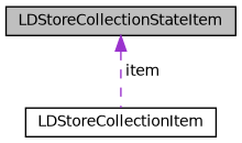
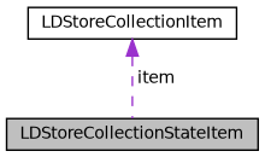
  digraph {
    node [color=black fontname=Helvetica fontsize=10 shape=record style=filled]
    n1 [fillcolor=grey75 fontcolor=black height=0.2 label=LDStoreCollectionStateItem width=0.4]
    n2 [fillcolor=white height=0.2 label=LDStoreCollectionItem width=0.4]
-   n1 -> n2 [color=darkorchid3 dir=back fontname=Helvetica fontsize=10 label=" item" labelfontname=Helvetica labelfontsize=10 style=dashed]
+   n2 -> n1 [color=darkorchid3 dir=back fontname=Helvetica fontsize=10 label=" item" labelfontname=Helvetica labelfontsize=10 style=dashed]
  }
